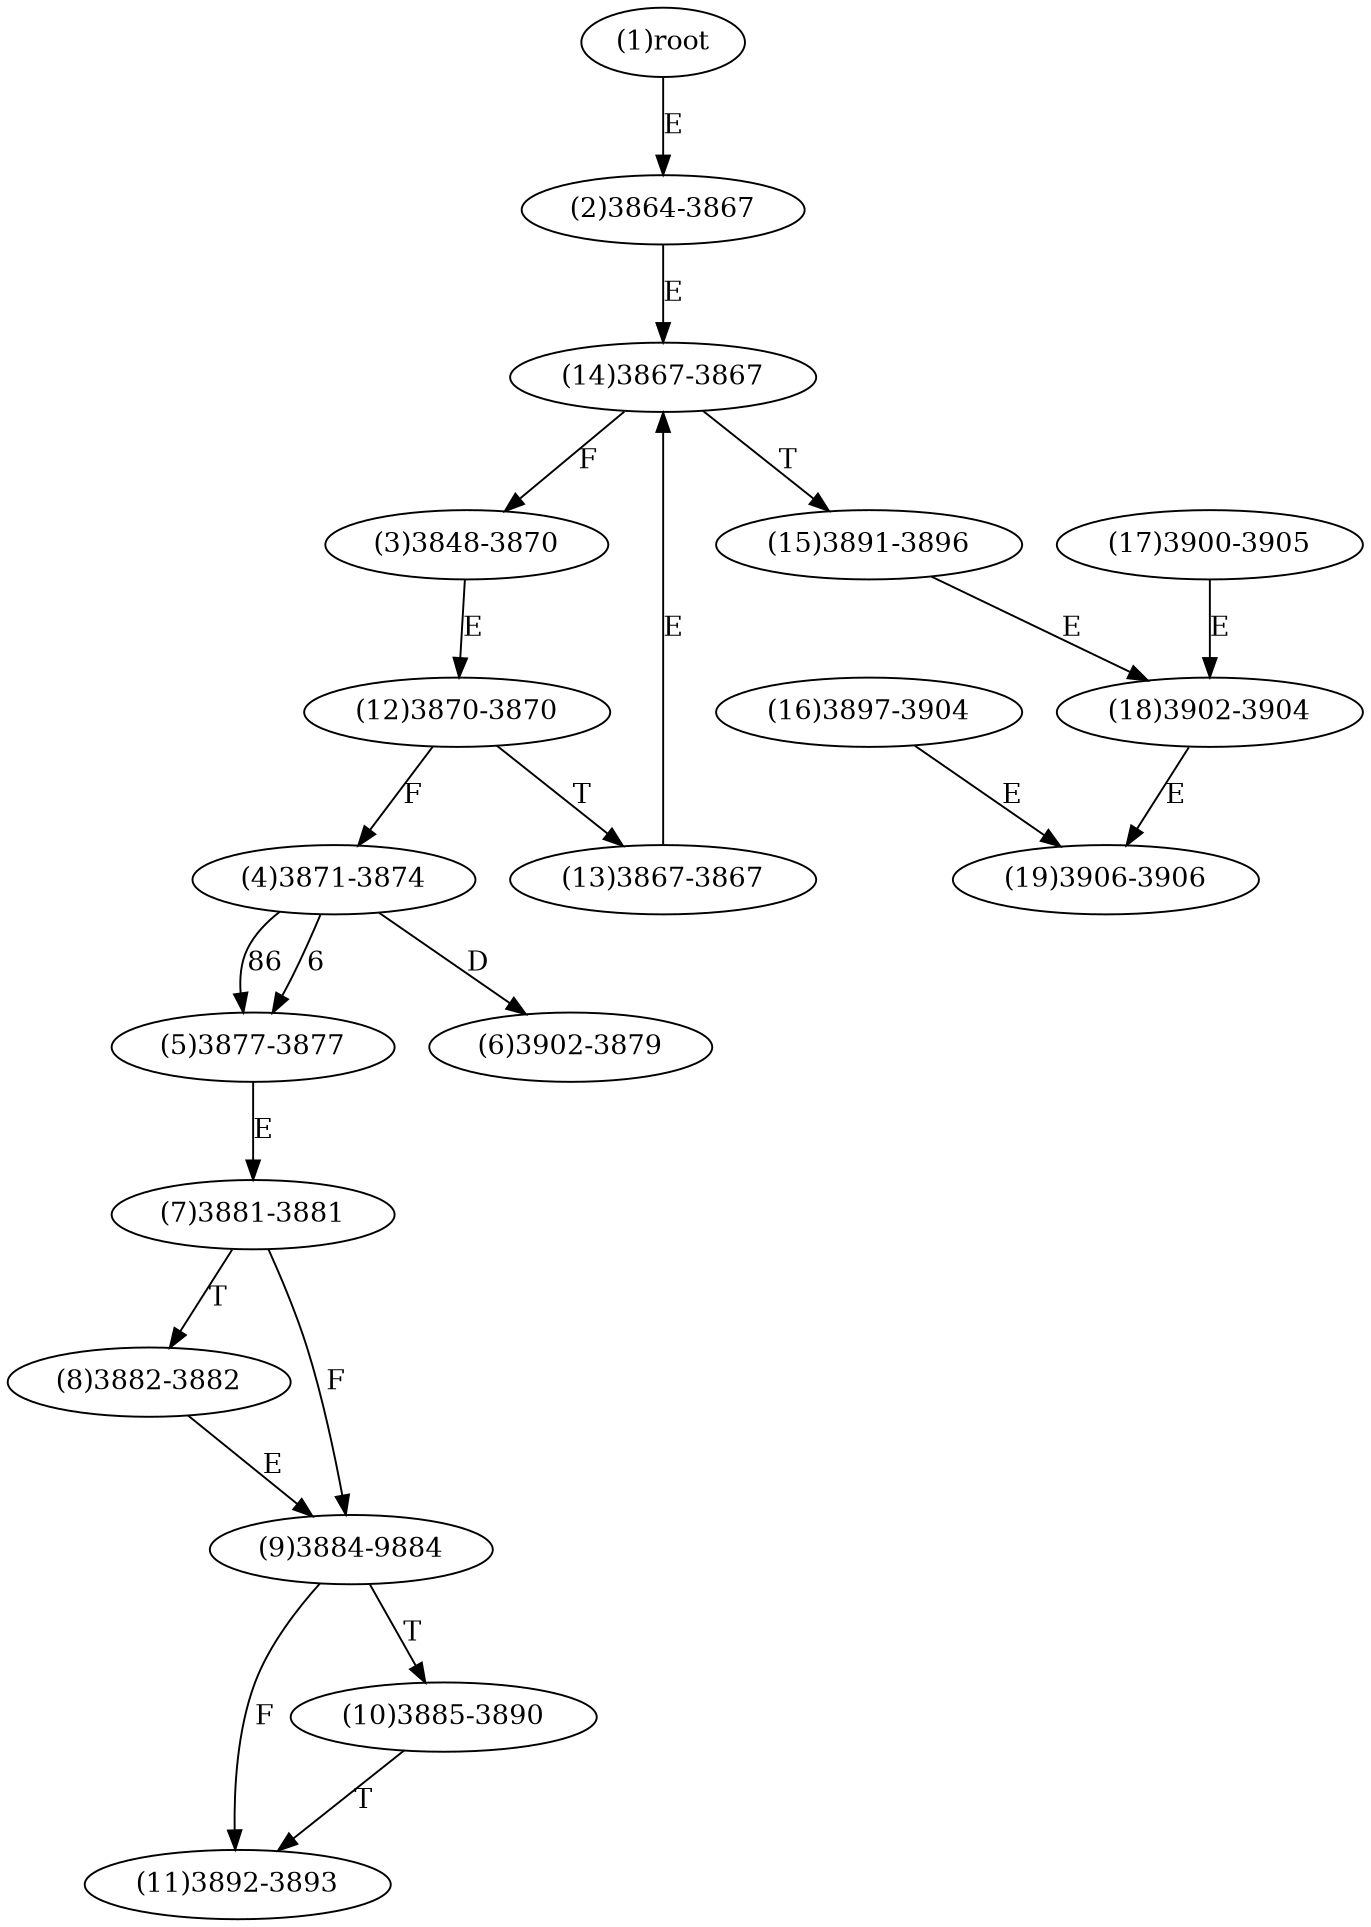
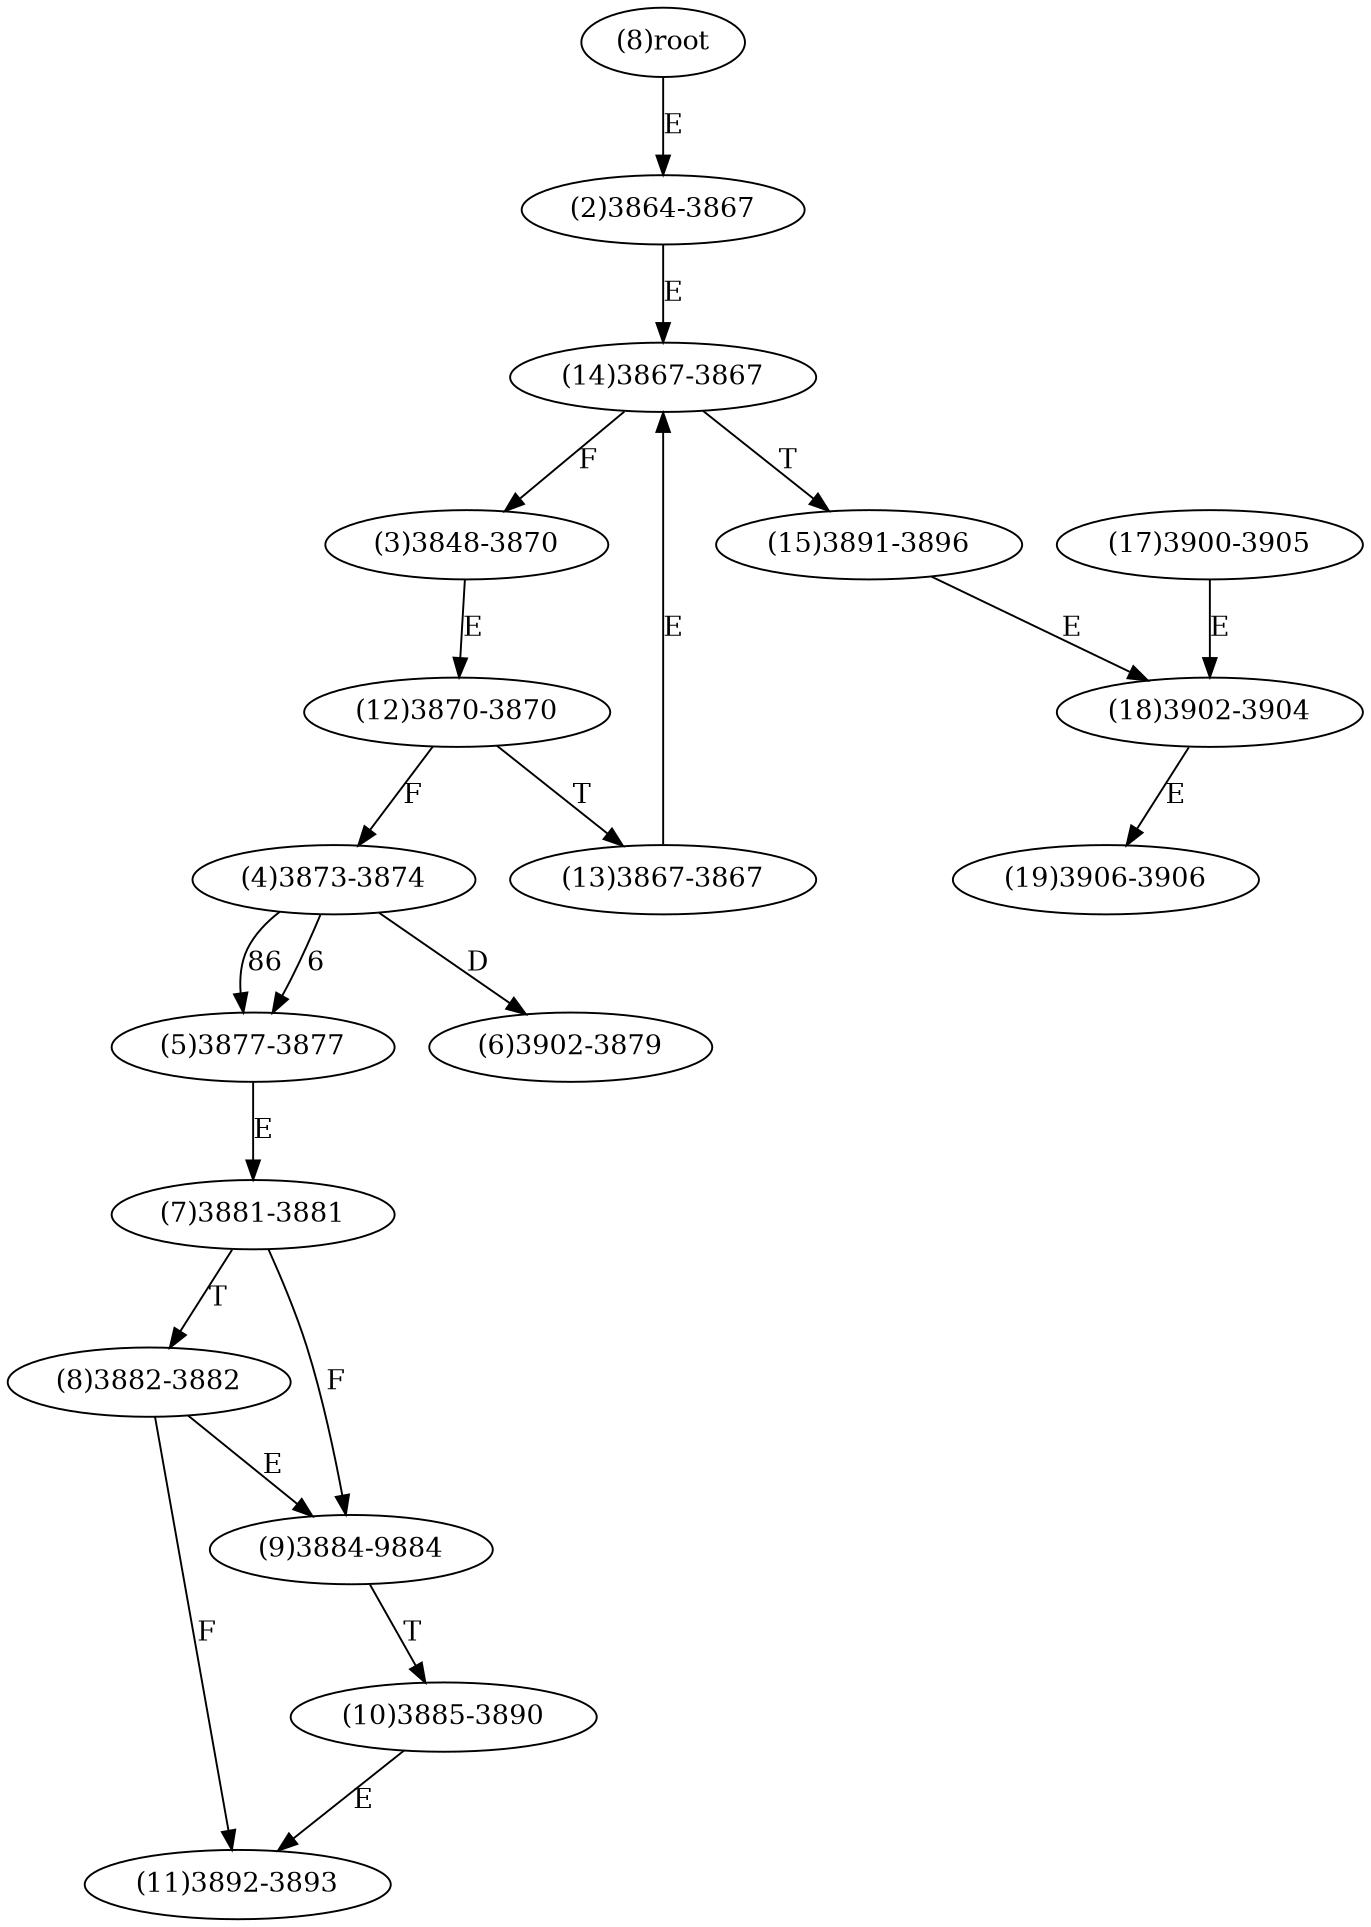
  digraph {
-   n1 [label="(1)root"]
+   n1 [label="(8)root"]
    n2 [label="(2)3864-3867"]
    n3 [label="(14)3867-3867"]
    n4 [label="(3)3848-3870"]
    n5 [label="(15)3891-3896"]
    n6 [label="(12)3870-3870"]
-   n7 [label="(4)3871-3874"]
+   n7 [label="(4)3873-3874"]
    n8 [label="(13)3867-3867"]
    n9 [label="(5)3877-3877"]
    n10 [label="(6)3902-3879"]
    n11 [label="(7)3881-3881"]
    n12 [label="(8)3882-3882"]
    n13 [label="(9)3884-9884"]
    n14 [label="(10)3885-3890"]
    n15 [label="(11)3892-3893"]
    n16 [label="(18)3902-3904"]
    n17 [label="(19)3906-3906"]
    n18 [label="(17)3900-3905"]
-   n19 [label="(16)3897-3904"]
    n1 -> n2 [label=E]
    n2 -> n3 [label=E]
    n3 -> n4 [label=F]
    n3 -> n5 [label=T]
    n4 -> n6 [label=E]
    n5 -> n16 [label=E]
    n6 -> n7 [label=F]
    n6 -> n8 [label=T]
    n7 -> n9 [label=6]
    n7 -> n9 [label=86]
    n7 -> n10 [label=D]
    n8 -> n3 [label=E]
    n9 -> n11 [label=E]
    n11 -> n12 [label=T]
    n11 -> n13 [label=F]
    n12 -> n13 [label=E]
    n13 -> n14 [label=T]
-   n13 -> n15 [label=F]
-   n14 -> n15 [label=T]
+   n12 -> n15 [label=F]
+   n14 -> n15 [label=E]
    n16 -> n17 [label=E]
    n18 -> n16 [label=E]
-   n19 -> n17 [label=E]
  }
